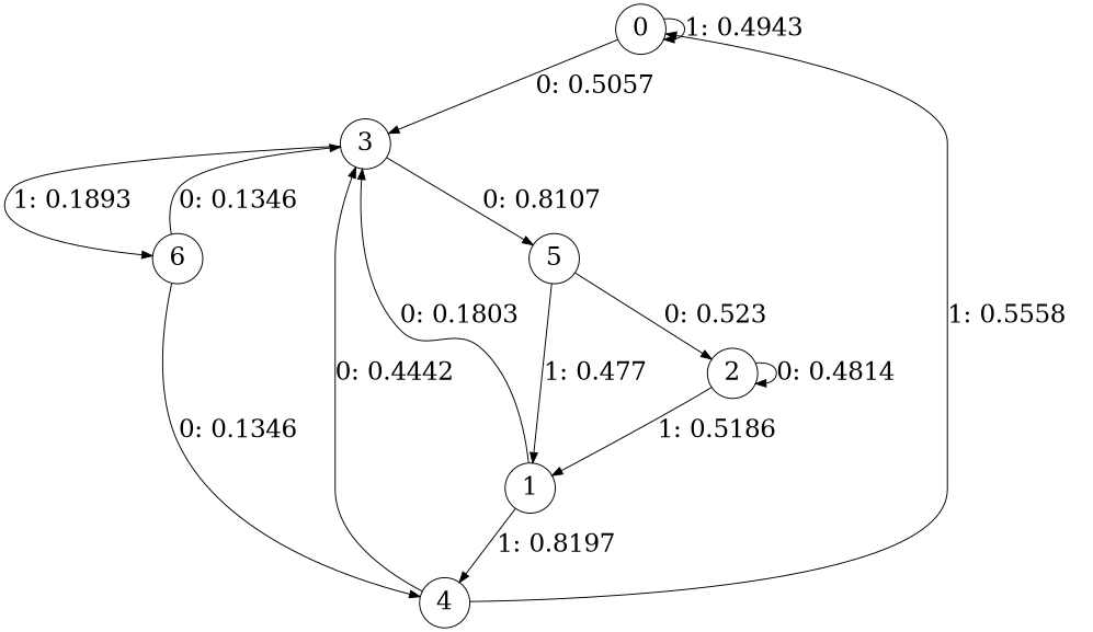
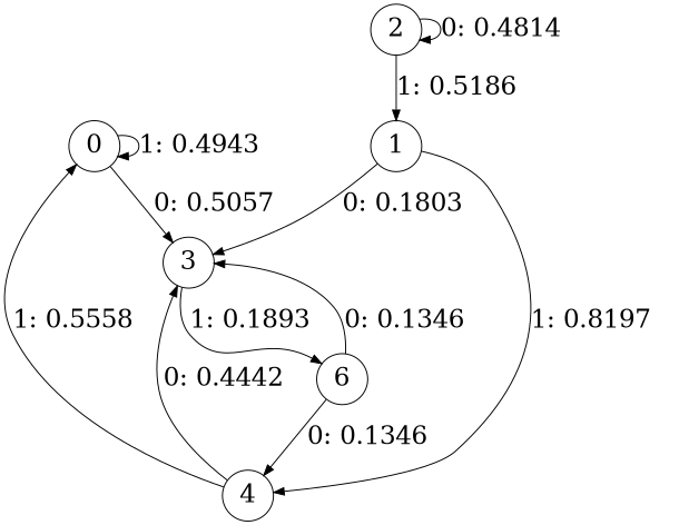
  digraph {
    node [fontsize=24 shape=circle]
    edge [fontsize=24]
    0
    3
-   5
    6
    1
    2
    4
    0 -> 0 [label="1: 0.4943   "]
    0 -> 3 [label="0: 0.5057   "]
-   3 -> 5 [label="0: 0.8107   "]
    3 -> 6 [label="1: 0.1893   "]
-   5 -> 1 [label="1: 0.477    "]
-   5 -> 2 [label="0: 0.523    "]
    6 -> 3 [label="0: 0.1346   "]
    6 -> 4 [label="0: 0.1346   "]
    1 -> 3 [label="0: 0.1803   "]
    1 -> 4 [label="1: 0.8197   "]
    2 -> 1 [label="1: 0.5186   "]
    2 -> 2 [label="0: 0.4814   "]
    4 -> 0 [label="1: 0.5558   "]
    4 -> 3 [label="0: 0.4442   "]
  }
